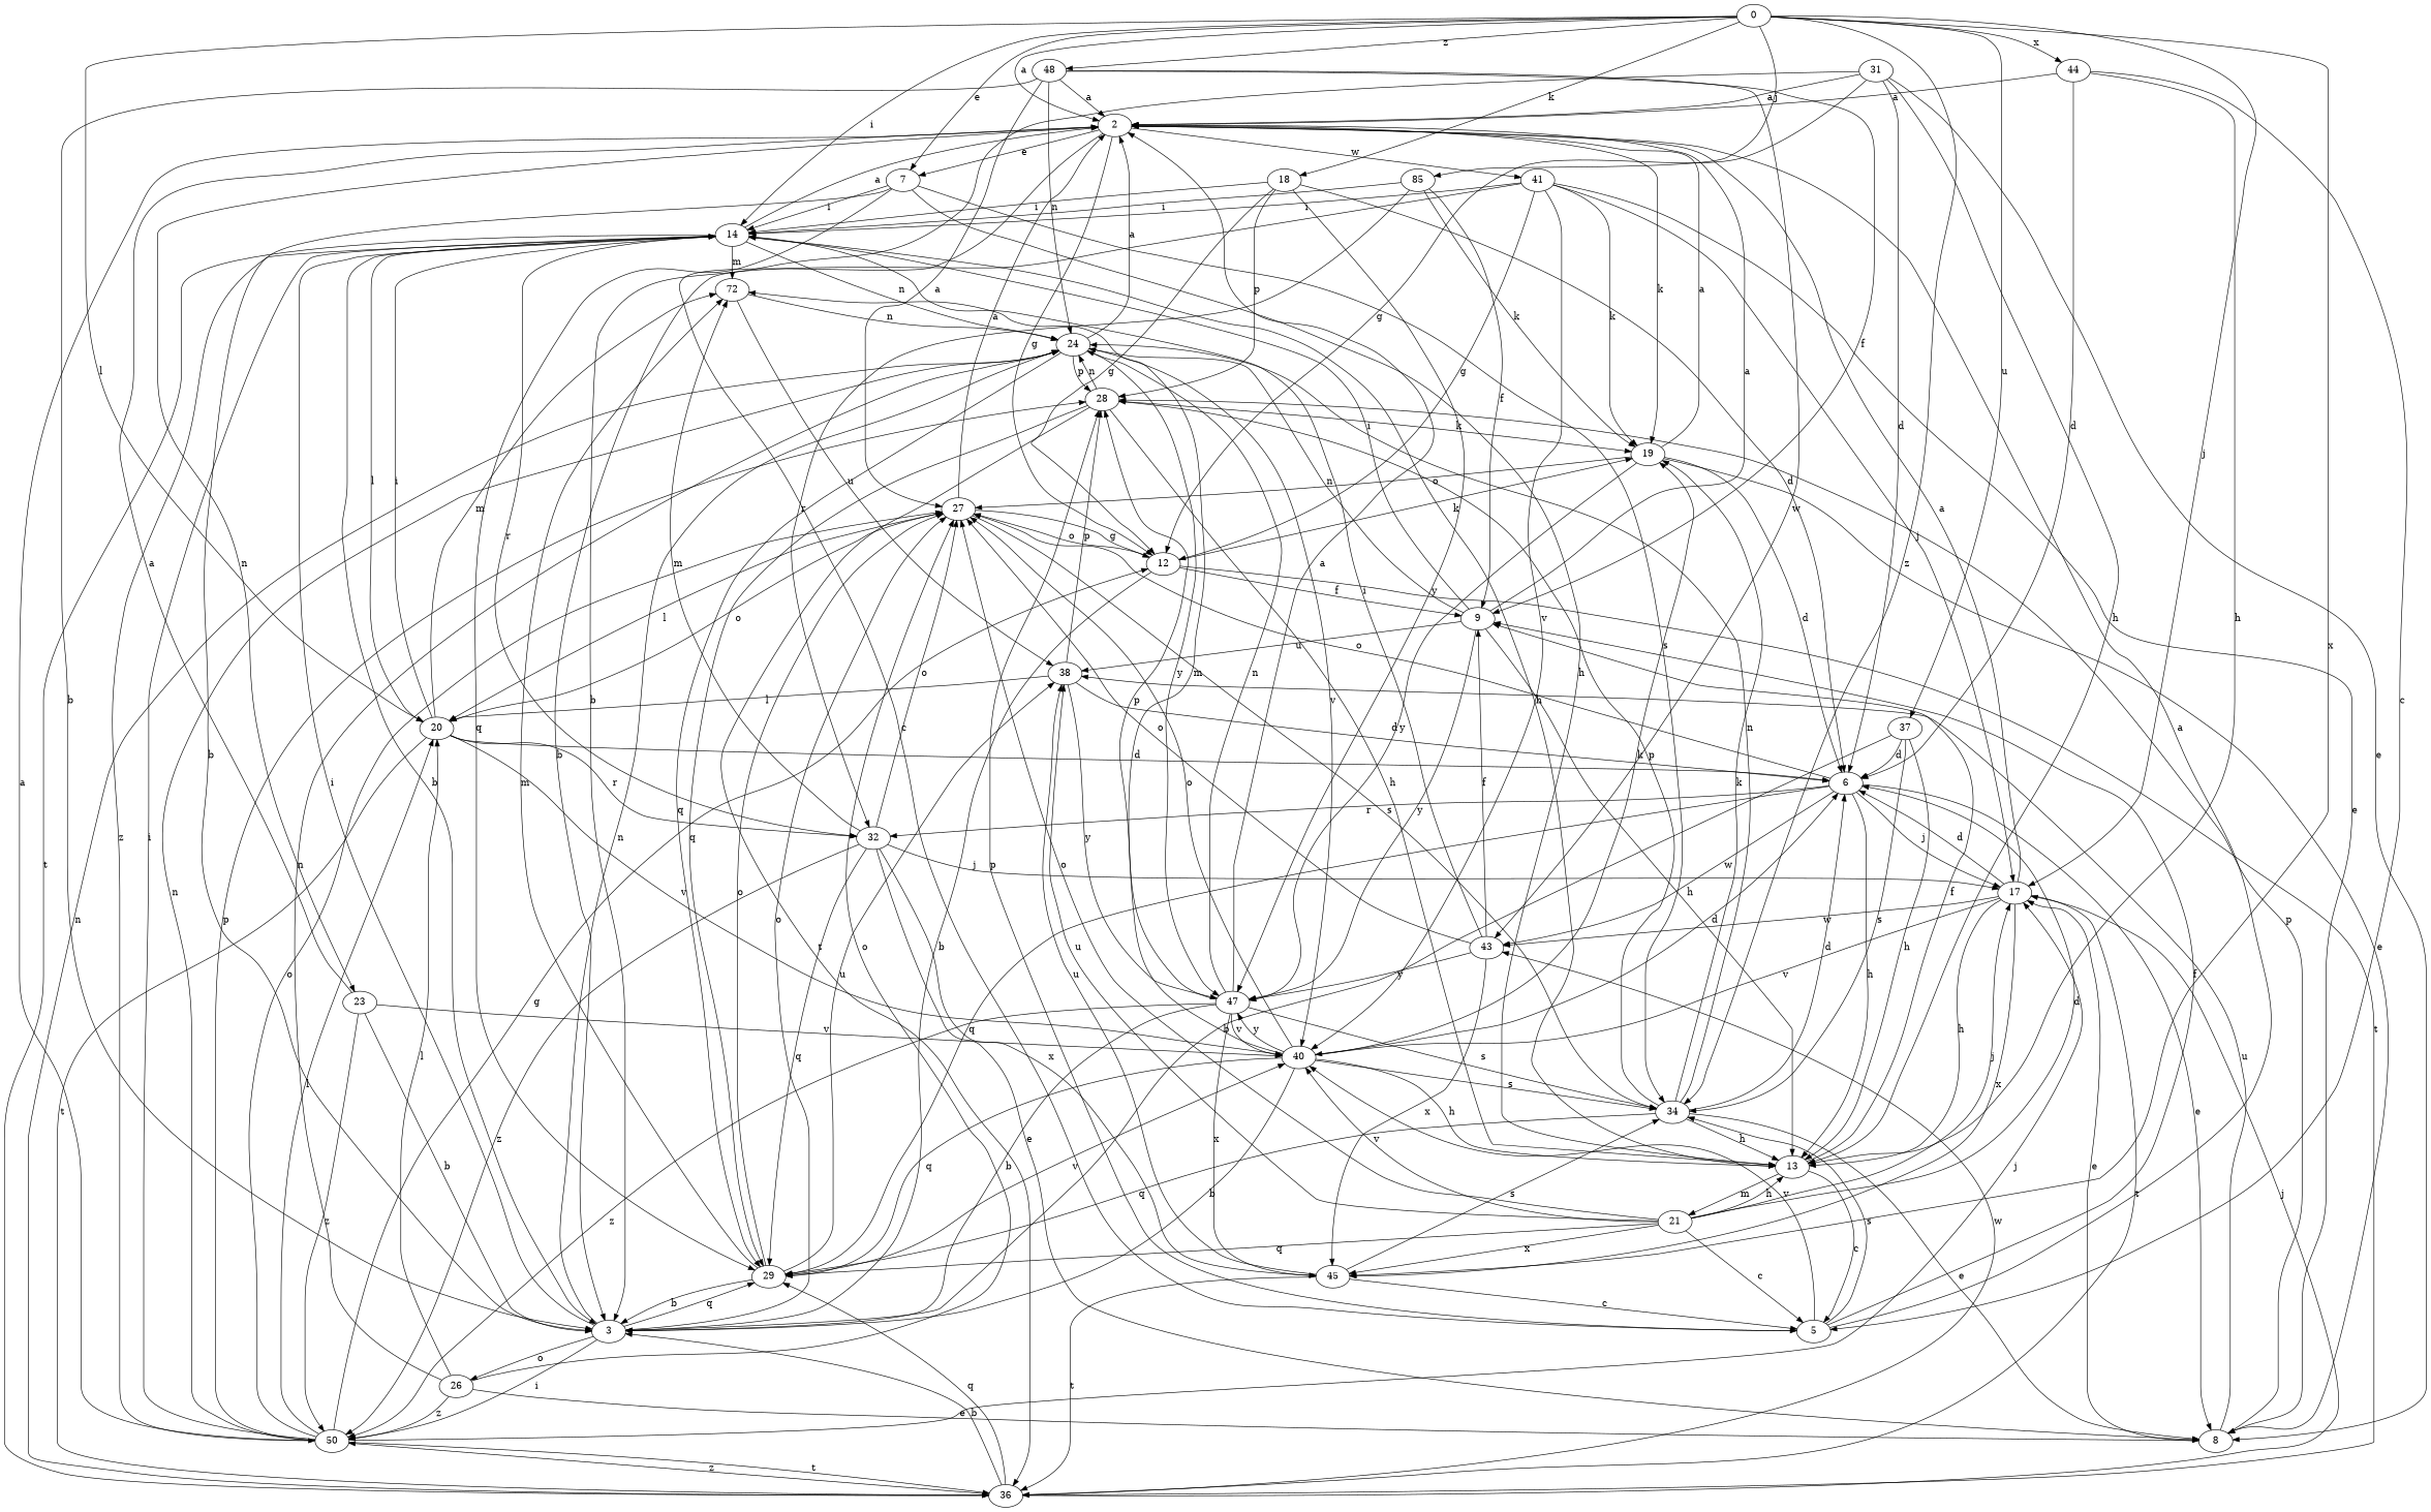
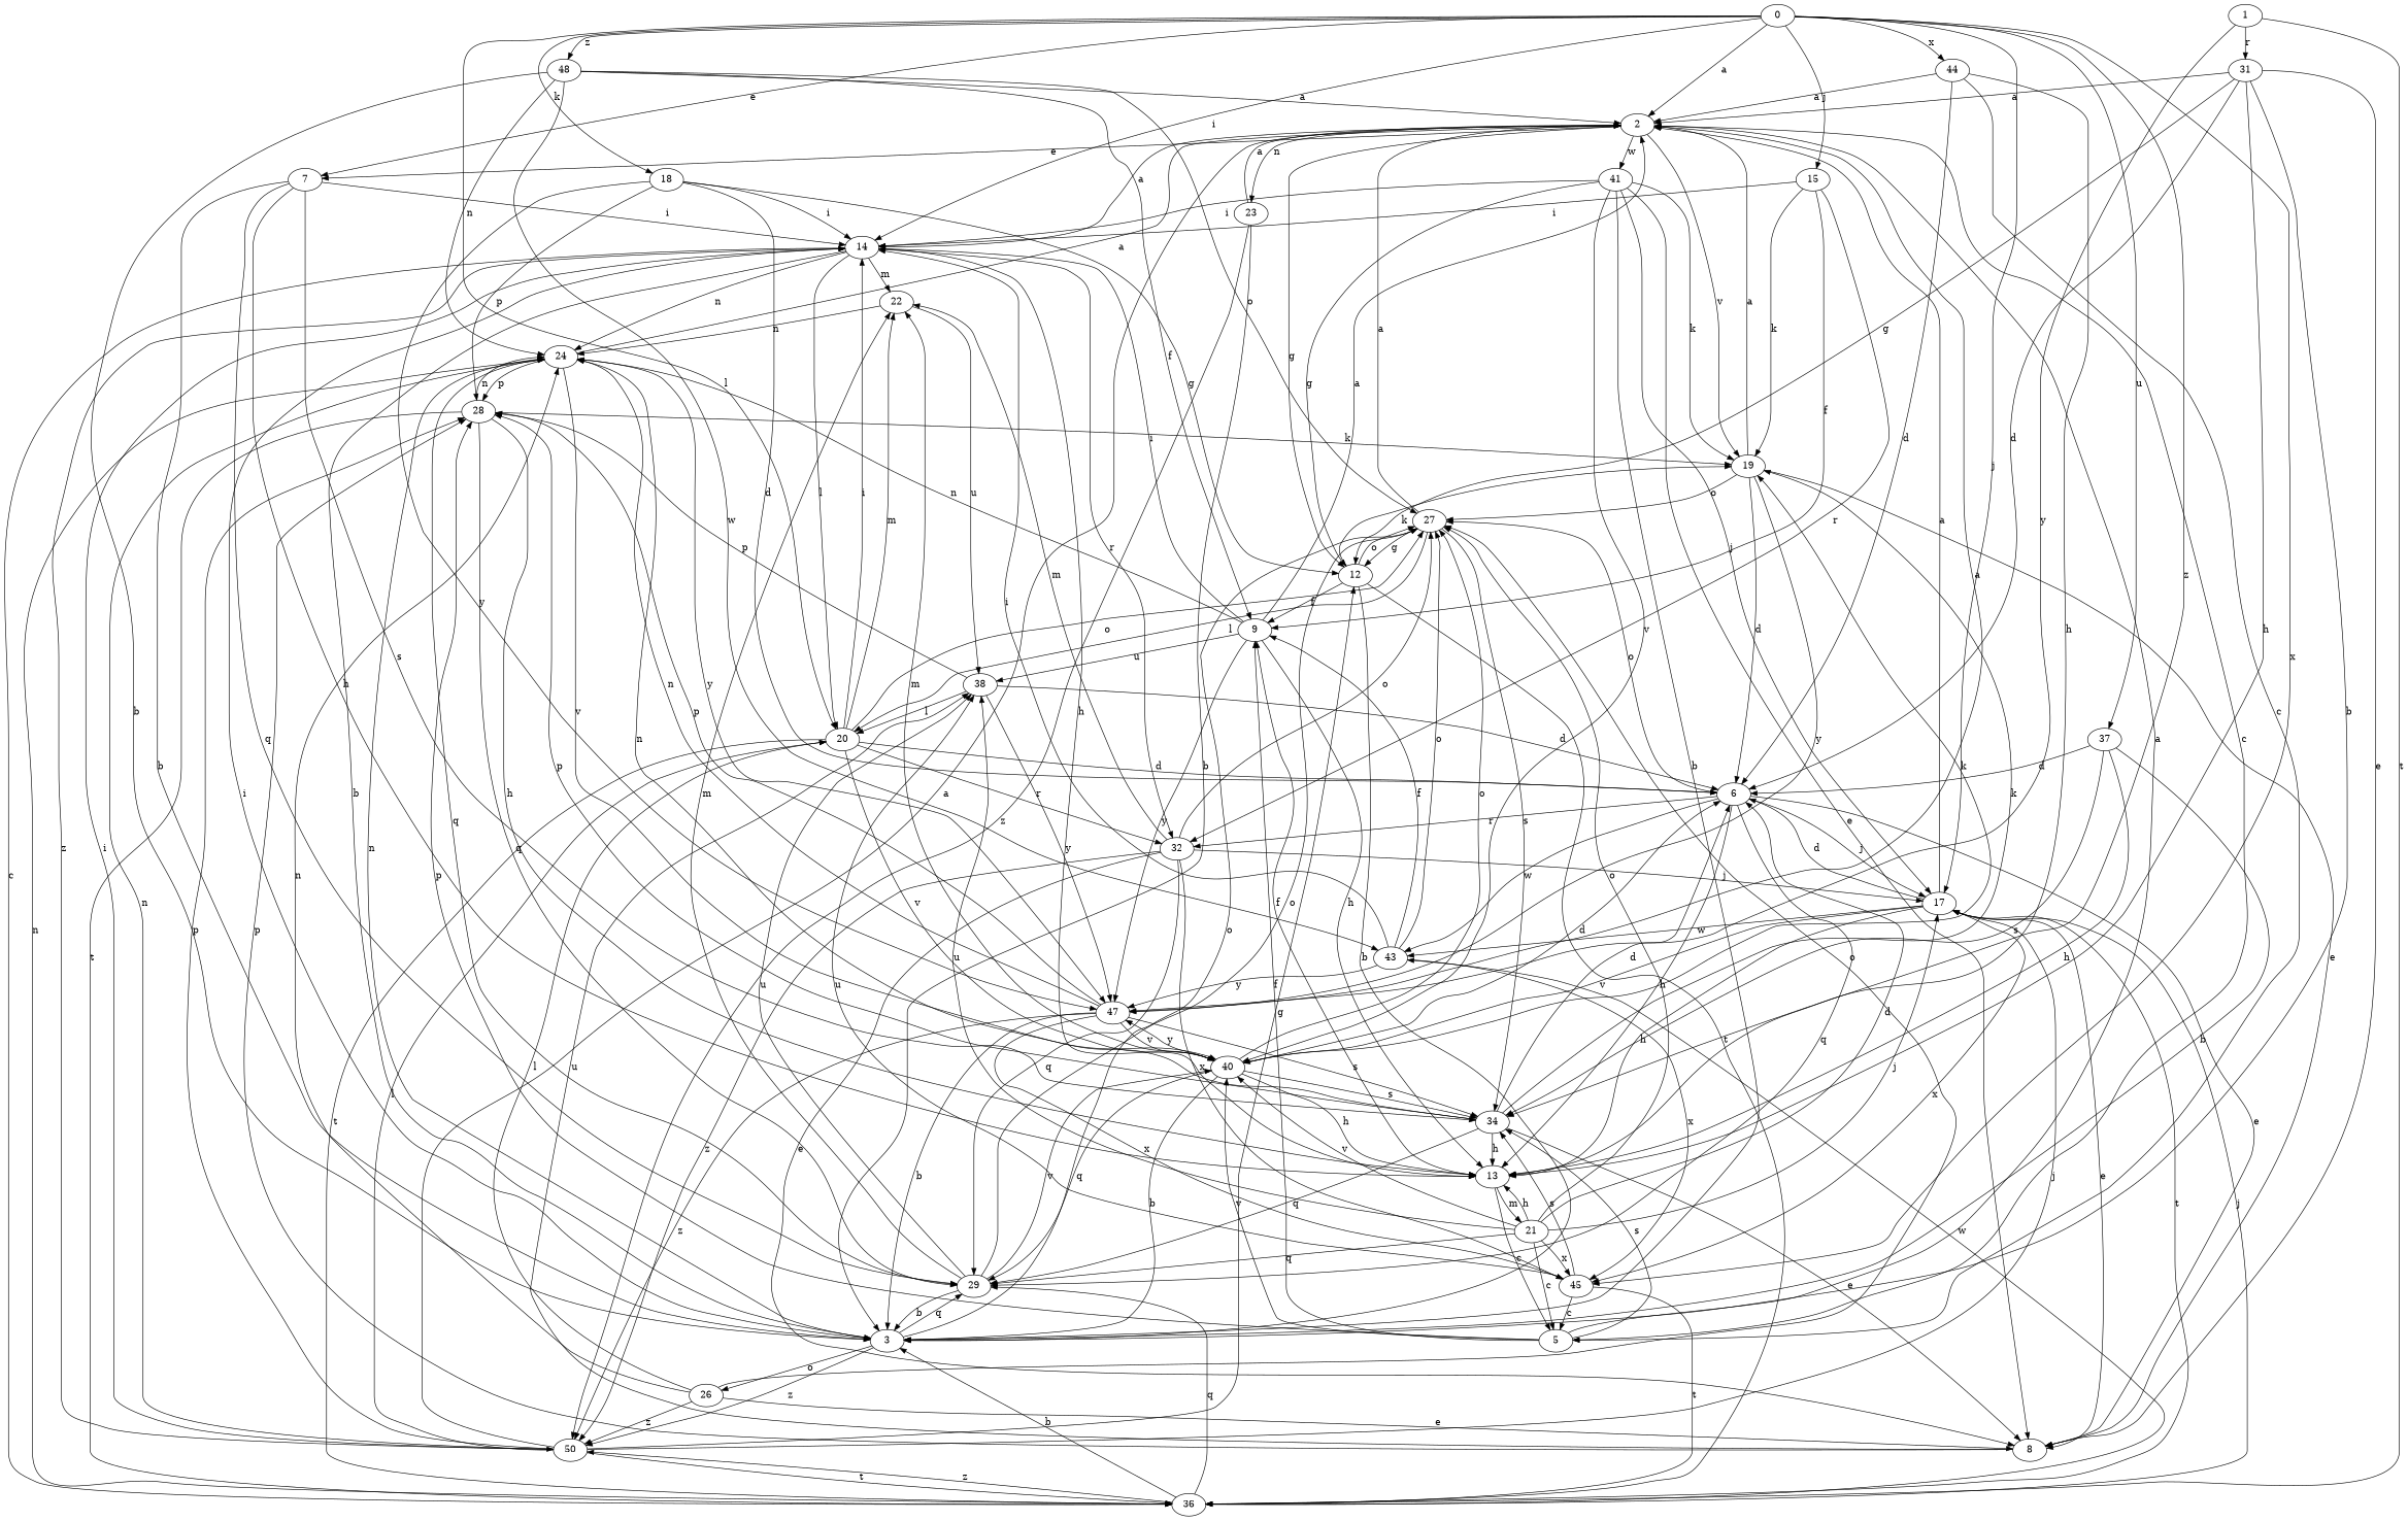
  strict digraph {
    0
    2
    7
    14
-   15 [label=85]
+   15
    17
    18
    20
    34
    37
    44
    45
    48
    5
    12
    19
    23
    41
    3
    29
    13
    36
    24
    50
    32
-   22 [label=72]
+   22
    9
    40
    6
    8
    43
    47
    28
    27
    38
+   1
    31
    26
    21
    0 -> 2 [label=a]
    0 -> 7 [label=e]
    0 -> 14 [label=i]
    0 -> 15 [label=j]
    0 -> 17 [label=j]
    0 -> 18 [label=k]
    0 -> 20 [label=l]
    0 -> 34 [label=z]
    0 -> 37 [label=u]
    0 -> 44 [label=x]
    0 -> 45 [label=x]
    0 -> 48 [label=z]
    2 -> 7 [label=e]
    2 -> 5 [label=c]
    2 -> 12 [label=g]
-   2 -> 19 [label=k]
+   2 -> 19 [label=v]
    2 -> 23 [label=n]
    2 -> 41 [label=w]
    7 -> 14 [label=i]
    7 -> 34 [label=s]
    7 -> 3 [label=b]
    7 -> 29 [label=q]
    7 -> 13 [label=h]
    14 -> 2 [label=a]
    14 -> 20 [label=l]
    14 -> 3 [label=b]
    14 -> 13 [label=h]
-   14 -> 36 [label=t]
+   14 -> 36 [label=c]
    14 -> 24 [label=n]
    14 -> 50 [label=z]
    14 -> 32 [label=r]
    14 -> 22 [label=m]
    15 -> 14 [label=i]
    15 -> 19 [label=k]
    15 -> 32 [label=r]
    15 -> 9 [label=f]
    17 -> 2 [label=a]
    17 -> 45 [label=x]
    17 -> 13 [label=h]
    17 -> 36 [label=t]
    17 -> 40 [label=v]
    17 -> 6 [label=d]
-   8 -> 17 [label=e]
+   17 -> 8 [label=e]
    17 -> 43 [label=w]
    18 -> 14 [label=i]
    18 -> 12 [label=g]
    18 -> 6 [label=d]
    18 -> 47 [label=y]
    18 -> 28 [label=p]
    20 -> 14 [label=i]
    20 -> 36 [label=t]
    20 -> 32 [label=r]
    20 -> 22 [label=m]
    20 -> 40 [label=v]
    20 -> 6 [label=d]
    20 -> 27 [label=o]
    34 -> 19 [label=k]
    34 -> 29 [label=q]
    34 -> 13 [label=h]
    34 -> 24 [label=n]
    34 -> 6 [label=d]
    34 -> 8 [label=e]
    34 -> 28 [label=p]
    37 -> 34 [label=s]
    37 -> 3 [label=b]
    37 -> 13 [label=h]
    37 -> 6 [label=d]
    44 -> 2 [label=a]
    44 -> 5 [label=c]
    44 -> 13 [label=h]
    44 -> 6 [label=d]
    45 -> 34 [label=s]
    45 -> 5 [label=c]
    45 -> 36 [label=t]
    45 -> 38 [label=u]
    48 -> 2 [label=a]
    48 -> 3 [label=b]
    48 -> 24 [label=n]
    48 -> 9 [label=f]
    48 -> 43 [label=w]
-   48 -> 27 [label=a]
+   48 -> 27 [label=o]
    5 -> 2 [label=a]
    5 -> 34 [label=s]
    5 -> 9 [label=f]
    5 -> 40 [label=v]
    5 -> 28 [label=p]
    12 -> 19 [label=k]
    12 -> 3 [label=b]
    12 -> 36 [label=t]
    12 -> 9 [label=f]
    12 -> 27 [label=o]
    19 -> 2 [label=a]
    19 -> 6 [label=d]
    19 -> 8 [label=e]
    19 -> 47 [label=y]
    19 -> 27 [label=o]
    23 -> 2 [label=a]
    23 -> 3 [label=b]
    23 -> 50 [label=z]
-   23 -> 40 [label=v]
    41 -> 14 [label=i]
    41 -> 17 [label=j]
    41 -> 12 [label=g]
    41 -> 19 [label=k]
    41 -> 3 [label=b]
    41 -> 40 [label=v]
    41 -> 8 [label=e]
    3 -> 14 [label=i]
    3 -> 29 [label=q]
    3 -> 24 [label=n]
-   3 -> 50 [label=i]
+   3 -> 50 [label=z]
    3 -> 27 [label=o]
    3 -> 26 [label=o]
    29 -> 3 [label=b]
    29 -> 22 [label=m]
    29 -> 40 [label=v]
    29 -> 27 [label=o]
    29 -> 38 [label=u]
    13 -> 5 [label=c]
    13 -> 9 [label=f]
    13 -> 21 [label=m]
    36 -> 17 [label=j]
    36 -> 3 [label=b]
    36 -> 29 [label=q]
    36 -> 24 [label=n]
    36 -> 50 [label=z]
    36 -> 43 [label=w]
    24 -> 2 [label=a]
    24 -> 29 [label=q]
    24 -> 40 [label=v]
    24 -> 47 [label=y]
    24 -> 28 [label=p]
    50 -> 2 [label=a]
    50 -> 14 [label=i]
    50 -> 17 [label=j]
    50 -> 20 [label=l]
    50 -> 12 [label=g]
    50 -> 36 [label=t]
    50 -> 24 [label=n]
    50 -> 28 [label=p]
-   50 -> 27 [label=o]
    32 -> 17 [label=j]
    32 -> 45 [label=x]
    32 -> 29 [label=q]
    32 -> 50 [label=z]
    32 -> 22 [label=m]
    32 -> 8 [label=e]
    32 -> 27 [label=o]
    22 -> 24 [label=n]
    22 -> 38 [label=u]
    9 -> 2 [label=a]
    9 -> 14 [label=i]
    9 -> 13 [label=h]
    9 -> 24 [label=n]
    9 -> 47 [label=y]
    9 -> 38 [label=u]
    40 -> 34 [label=s]
    40 -> 19 [label=k]
    40 -> 3 [label=b]
    40 -> 29 [label=q]
    40 -> 13 [label=h]
    40 -> 22 [label=m]
    40 -> 6 [label=d]
    40 -> 47 [label=y]
    40 -> 27 [label=o]
    6 -> 17 [label=j]
    6 -> 29 [label=q]
    6 -> 13 [label=h]
    6 -> 32 [label=r]
    6 -> 8 [label=e]
    6 -> 43 [label=w]
    6 -> 27 [label=o]
    8 -> 28 [label=p]
    8 -> 38 [label=u]
    43 -> 14 [label=i]
    43 -> 45 [label=x]
    43 -> 9 [label=f]
    43 -> 47 [label=y]
    43 -> 27 [label=o]
    47 -> 2 [label=a]
    47 -> 34 [label=s]
    47 -> 45 [label=x]
    47 -> 3 [label=b]
    47 -> 24 [label=n]
    47 -> 50 [label=z]
    47 -> 40 [label=v]
    47 -> 28 [label=p]
    28 -> 19 [label=k]
    28 -> 29 [label=q]
    28 -> 13 [label=h]
    28 -> 36 [label=t]
    28 -> 24 [label=n]
    27 -> 2 [label=a]
    27 -> 20 [label=l]
    27 -> 34 [label=s]
    27 -> 12 [label=g]
    38 -> 20 [label=l]
    38 -> 6 [label=d]
    38 -> 47 [label=y]
    38 -> 28 [label=p]
+   1 -> 36 [label=t]
+   1 -> 47 [label=y]
+   1 -> 31 [label=r]
    31 -> 2 [label=a]
    31 -> 12 [label=g]
    31 -> 3 [label=b]
    31 -> 13 [label=h]
    31 -> 6 [label=d]
    31 -> 8 [label=e]
    26 -> 20 [label=l]
    26 -> 24 [label=n]
    26 -> 50 [label=z]
    26 -> 8 [label=e]
    26 -> 27 [label=o]
    21 -> 17 [label=j]
    21 -> 45 [label=x]
    21 -> 5 [label=c]
    21 -> 29 [label=q]
    21 -> 13 [label=h]
    21 -> 40 [label=v]
    21 -> 6 [label=d]
    21 -> 27 [label=o]
    21 -> 38 [label=u]
  }
